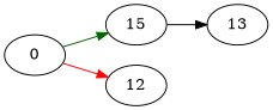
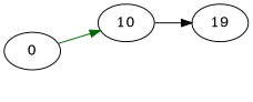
  strict digraph {
    rankdir=LR
    n1 [entry=true label=0]
-   10 [label=15]
-   12
-   19 [label=13]
+   10
+   19
    n1 -> 10 [color=darkgreen cond=true]
-   n1 -> 12 [color=red cond=false]
    10 -> 19
  }
